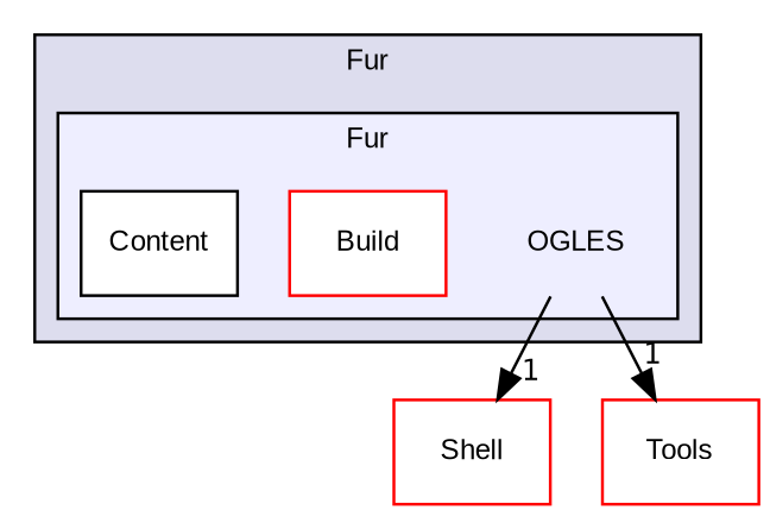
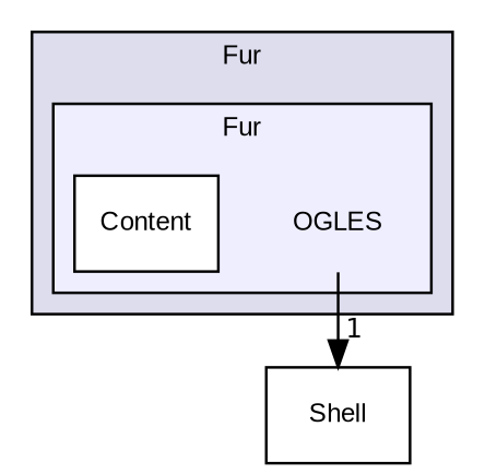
  digraph {
    compound=true
    fontname="Liberation Sans"
    node [fontname="Liberation Sans" fontsize=10 shape=box color=red fillcolor=white style=filled]
    edge [headlabel=1 labeldistance=1.5 labelfontname=Helvetica labelfontsize=10 fontname="Liberation Sans"]
    n1 [label=OGLES shape=plaintext color="" fillcolor="" style=""]
-   n2 [label=Build]
    n3 [color=black label=Content]
-   n4 [label=Shell]
-   n5 [label=Tools]
+   n4 [color=black label=Shell]
    subgraph cluster_1 {
      bgcolor="#ddddee"
      fontsize=10
      label=Fur
      pencolor=black
      subgraph cluster_2 {
        bgcolor="#eeeeff"
        fontsize=10
        pencolor=black
        n1
-       n2
        n3
      }
    }
    n1 -> n4
-   n1 -> n5
  }
